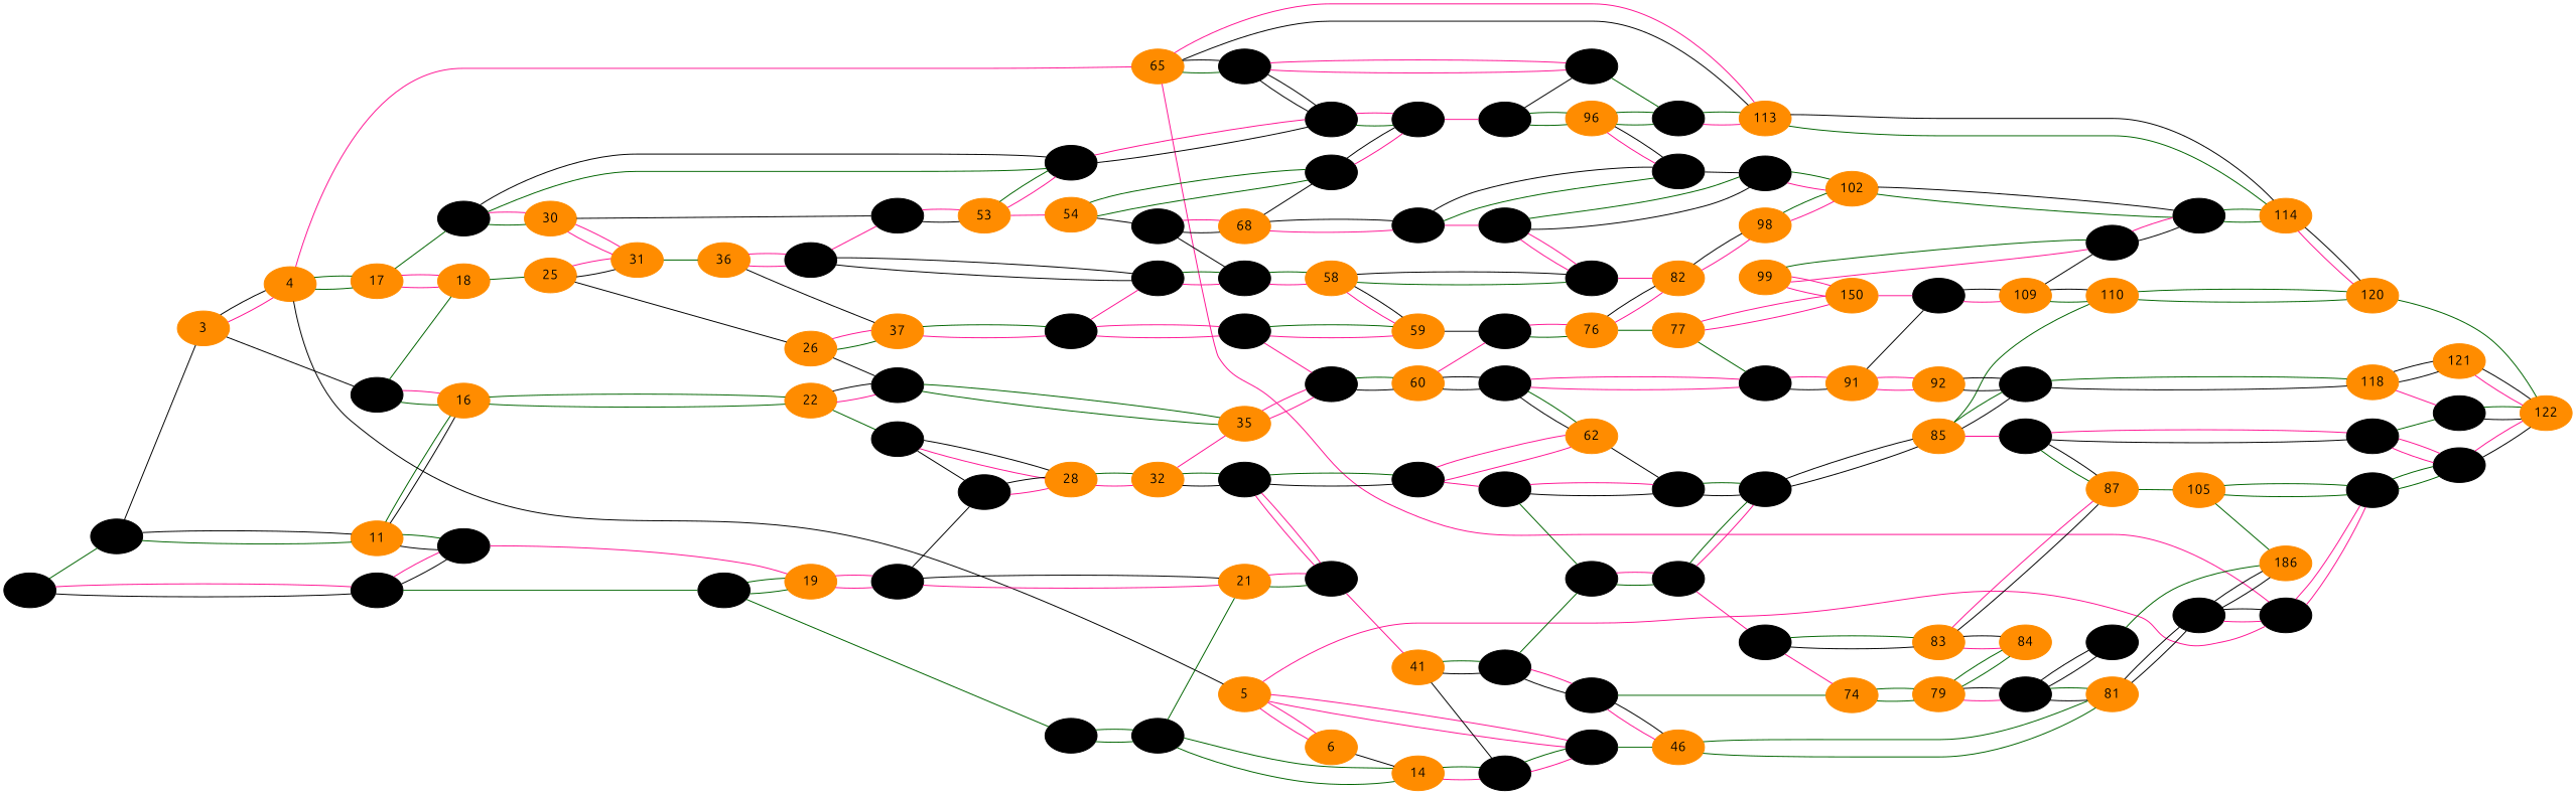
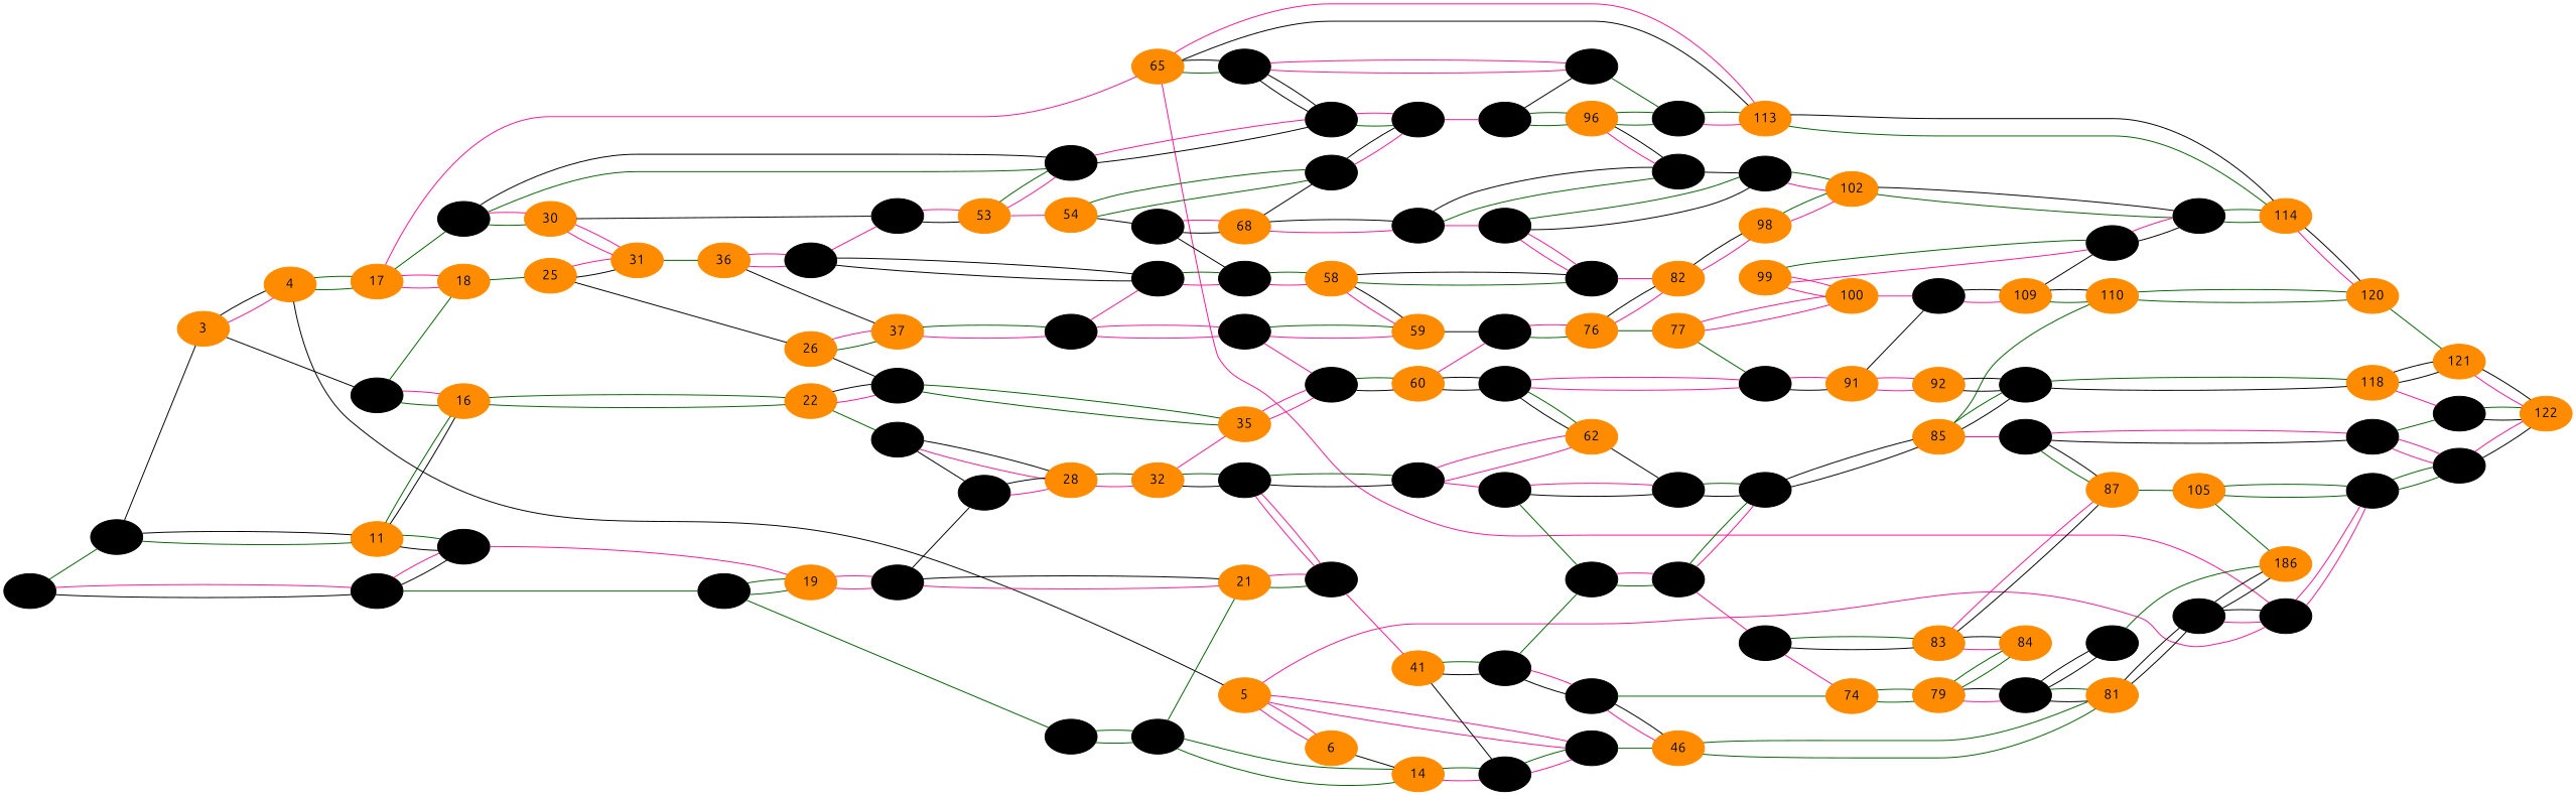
  graph {
    fontname=Ubuntu
    rankdir=LR
    node [color=black fontname=Ubuntu style=filled]
    edge [color=deeppink fontname=Ubuntu]
    1
    2
    8
    3 [color=darkorange]
    11 [color=darkorange]
    9
    12
    4 [color=darkorange]
    15
    16 [color=darkorange]
    5 [color=darkorange]
    17 [color=darkorange]
    65 [color=darkorange]
    18 [color=darkorange]
    6 [color=darkorange]
    43
    90
    29
    66
    113 [color=darkorange]
    14 [color=darkorange]
    46 [color=darkorange]
    115
    42
    10
    13
    19 [color=darkorange]
    20
    21 [color=darkorange]
    22 [color=darkorange]
    34
    25 [color=darkorange]
    23
    27
    30 [color=darkorange]
    57
    26 [color=darkorange]
    31 [color=darkorange]
    24
    28 [color=darkorange]
    41 [color=darkorange]
    35 [color=darkorange]
    32 [color=darkorange]
    37 [color=darkorange]
    36 [color=darkorange]
    38
    40
    33
    52
    67
    53 [color=darkorange]
    50
    47
    48
    62 [color=darkorange]
    44
    60 [color=darkorange]
    51
    39
    59 [color=darkorange]
    56
    64
    61
    45
    49
    81 [color=darkorange]
    74 [color=darkorange]
    72
    79 [color=darkorange]
    89
    63
    75
    73
    58 [color=darkorange]
    54 [color=darkorange]
    55
    88
    68 [color=darkorange]
    94
    69
    71
    82 [color=darkorange]
    76 [color=darkorange]
    78
    91 [color=darkorange]
    85 [color=darkorange]
    77 [color=darkorange]
    107
    114 [color=darkorange]
    108
    95
    70
    97
    101
    102 [color=darkorange]
    98 [color=darkorange]
    83 [color=darkorange]
    84 [color=darkorange]
    87 [color=darkorange]
    80
    86
    93
    110 [color=darkorange]
-   100 [color=darkorange label=150]
+   100 [color=darkorange]
    103
    92 [color=darkorange]
    104
    n108 [color=darkorange label=186]
    105 [color=darkorange]
    116
    118 [color=darkorange]
    117
    119
    109 [color=darkorange]
    120 [color=darkorange]
    121 [color=darkorange]
    96 [color=darkorange]
    99 [color=darkorange]
    111
    112
    122 [color=darkorange]
    1 -- 2 [color=darkgreen]
    1 -- 8 [color=black]
    1 -- 8
    2 -- 3 [color=black]
    2 -- 11 [color=darkgreen]
    2 -- 11 [color=black]
    8 -- 9 [color=darkgreen]
    8 -- 12 [color=black]
    8 -- 12
    3 -- 4
    3 -- 4 [color=black]
    3 -- 15 [color=black]
    11 -- 12 [color=black]
    11 -- 12 [color=darkgreen]
    11 -- 16 [color=black]
    11 -- 16 [color=darkgreen]
    9 -- 10 [color=darkgreen]
    9 -- 19 [color=darkgreen]
    9 -- 19 [color=darkgreen]
    12 -- 19
    4 -- 5 [color=black]
    4 -- 17 [color=darkgreen]
    4 -- 17 [color=darkgreen]
-   4 -- 65
+   17 -- 65
    15 -- 16 [color=darkgreen]
    15 -- 16
    15 -- 18 [color=darkgreen]
    16 -- 22 [color=darkgreen]
    16 -- 22 [color=darkgreen]
    5 -- 6
    5 -- 6
    5 -- 43
    5 -- 43
    5 -- 90
    17 -- 18
    17 -- 18
    17 -- 29 [color=darkgreen]
    65 -- 90
    65 -- 66 [color=darkgreen]
    65 -- 66 [color=black]
    65 -- 113 [color=black]
    65 -- 113
    18 -- 25 [color=darkgreen]
    6 -- 14 [color=black]
    43 -- 46 [color=darkgreen]
    90 -- 115
    90 -- 115
    29 -- 30 [color=darkgreen]
    29 -- 30
    29 -- 57 [color=darkgreen]
    29 -- 57 [color=black]
    66 -- 67 [color=black]
    66 -- 67 [color=black]
    66 -- 107
    66 -- 107
    113 -- 114 [color=darkgreen]
    113 -- 114 [color=black]
    14 -- 42
    14 -- 42 [color=darkgreen]
    46 -- 81 [color=darkgreen]
    46 -- 81 [color=darkgreen]
    115 -- 117 [color=darkgreen]
    115 -- 117 [color=darkgreen]
    42 -- 43
    42 -- 43 [color=darkgreen]
    10 -- 13 [color=darkgreen]
    10 -- 13 [color=darkgreen]
    13 -- 14 [color=darkgreen]
    13 -- 14 [color=darkgreen]
    13 -- 21 [color=darkgreen]
    19 -- 20
    19 -- 20
    20 -- 21
    20 -- 21 [color=black]
    20 -- 24 [color=black]
    21 -- 34 [color=darkgreen]
    21 -- 34
    22 -- 23 [color=darkgreen]
    22 -- 27
    22 -- 27 [color=black]
    34 -- 41
    25 -- 26 [color=black]
    25 -- 31 [color=black]
    25 -- 31
    23 -- 24 [color=black]
    23 -- 28
    23 -- 28 [color=black]
    27 -- 35 [color=darkgreen]
    27 -- 35 [color=darkgreen]
    30 -- 31
    30 -- 31
    30 -- 52 [color=black]
    57 -- 67 [color=black]
    57 -- 67
    26 -- 27 [color=black]
    26 -- 37 [color=darkgreen]
    26 -- 37
    31 -- 36 [color=darkgreen]
    24 -- 28
    24 -- 28 [color=black]
    28 -- 32
    28 -- 32 [color=darkgreen]
    41 -- 42 [color=black]
    41 -- 44 [color=black]
    41 -- 44 [color=darkgreen]
    35 -- 40
    35 -- 40
    32 -- 35
    32 -- 33 [color=black]
    32 -- 33 [color=darkgreen]
    37 -- 38
    37 -- 38 [color=darkgreen]
    36 -- 37 [color=black]
    36 -- 50
    36 -- 50
    38 -- 51
    38 -- 39
    38 -- 39
    40 -- 60 [color=black]
    40 -- 60 [color=darkgreen]
    33 -- 34
    33 -- 34
    33 -- 47 [color=black]
    33 -- 47 [color=darkgreen]
    52 -- 53 [color=black]
    52 -- 53
    67 -- 94 [color=darkgreen]
    67 -- 94
    53 -- 57
    53 -- 57 [color=darkgreen]
    53 -- 54
    50 -- 52
    50 -- 51 [color=black]
    50 -- 51 [color=black]
    47 -- 48
    47 -- 62
    47 -- 62
    48 -- 49 [color=darkgreen]
    48 -- 63 [color=black]
    48 -- 63
    62 -- 63 [color=black]
    44 -- 45 [color=black]
    44 -- 45
    44 -- 49 [color=darkgreen]
    60 -- 64
    60 -- 61 [color=black]
    60 -- 61 [color=black]
    51 -- 56
    51 -- 56 [color=darkgreen]
    39 -- 40
    39 -- 59
    39 -- 59 [color=darkgreen]
    59 -- 64 [color=black]
    56 -- 58
    56 -- 58 [color=darkgreen]
    64 -- 76 [color=darkgreen]
    64 -- 76
    61 -- 62 [color=black]
    61 -- 62 [color=darkgreen]
    61 -- 78
    61 -- 78
    45 -- 46
    45 -- 46 [color=black]
    45 -- 74 [color=darkgreen]
    49 -- 72 [color=darkgreen]
    49 -- 72
    81 -- 89 [color=black]
    81 -- 89 [color=black]
    74 -- 79 [color=darkgreen]
    74 -- 79 [color=darkgreen]
    72 -- 75
    72 -- 75 [color=darkgreen]
    72 -- 73
    79 -- 84 [color=darkgreen]
    79 -- 84 [color=darkgreen]
    79 -- 80
    79 -- 80 [color=black]
    89 -- 90
    89 -- 90 [color=black]
    89 -- n108 [color=black]
    89 -- n108 [color=black]
    63 -- 75 [color=black]
    63 -- 75 [color=darkgreen]
    75 -- 85 [color=black]
    75 -- 85 [color=black]
    73 -- 74
    73 -- 83 [color=black]
    73 -- 83 [color=darkgreen]
    58 -- 59
    58 -- 59 [color=black]
    58 -- 71 [color=darkgreen]
    58 -- 71 [color=black]
    54 -- 55 [color=black]
    54 -- 88 [color=darkgreen]
    54 -- 88 [color=darkgreen]
    55 -- 56 [color=black]
    55 -- 68 [color=black]
    55 -- 68
    88 -- 94
    88 -- 94 [color=black]
    68 -- 88 [color=black]
    68 -- 69
    68 -- 69 [color=black]
    94 -- 95
    69 -- 70
    69 -- 97 [color=darkgreen]
    69 -- 97 [color=black]
    71 -- 82
    82 -- 98
    82 -- 98 [color=black]
    76 -- 82
    76 -- 82 [color=black]
    76 -- 77 [color=darkgreen]
    78 -- 91 [color=black]
    78 -- 91
    91 -- 103 [color=black]
    91 -- 92
    91 -- 92
    85 -- 86
    85 -- 93 [color=black]
    85 -- 93 [color=darkgreen]
    85 -- 110 [color=darkgreen]
    77 -- 78 [color=darkgreen]
    77 -- 100
    77 -- 100
    107 -- 108 [color=darkgreen]
    114 -- 120
    114 -- 120 [color=black]
    108 -- 113
    108 -- 113 [color=darkgreen]
    95 -- 107 [color=black]
    95 -- 96 [color=darkgreen]
    95 -- 96 [color=darkgreen]
    70 -- 71
    70 -- 71
    70 -- 101 [color=black]
    70 -- 101 [color=darkgreen]
    97 -- 101 [color=black]
    101 -- 102
    101 -- 102 [color=darkgreen]
    102 -- 112 [color=darkgreen]
    102 -- 112 [color=black]
    98 -- 102
    98 -- 102 [color=darkgreen]
    83 -- 84
    83 -- 84 [color=black]
    83 -- 87 [color=black]
    83 -- 87
    87 -- 105 [color=darkgreen]
    80 -- 81 [color=black]
    80 -- 81 [color=darkgreen]
    80 -- 104 [color=black]
    80 -- 104 [color=black]
    86 -- 87 [color=darkgreen]
    86 -- 87 [color=black]
    86 -- 116 [color=black]
    86 -- 116
    93 -- 118 [color=black]
    93 -- 118 [color=darkgreen]
    110 -- 120 [color=darkgreen]
    110 -- 120 [color=darkgreen]
    100 -- 103
    103 -- 109
    103 -- 109 [color=black]
    92 -- 93 [color=black]
    92 -- 93 [color=black]
    104 -- n108 [color=darkgreen]
    105 -- 115 [color=darkgreen]
    105 -- 115 [color=darkgreen]
    105 -- n108 [color=darkgreen]
    116 -- 117
    116 -- 117
    116 -- 119 [color=darkgreen]
    118 -- 119
    118 -- 121 [color=black]
    118 -- 121 [color=black]
    117 -- 122 [color=black]
    117 -- 122
    119 -- 122 [color=black]
    119 -- 122 [color=darkgreen]
    109 -- 110 [color=darkgreen]
    109 -- 110 [color=black]
    109 -- 111 [color=black]
-   120 -- 122 [color=darkgreen]
+   120 -- 121 [color=darkgreen]
    121 -- 122
    121 -- 122 [color=black]
    96 -- 108 [color=darkgreen]
    96 -- 108 [color=darkgreen]
    96 -- 97
    96 -- 97 [color=black]
    99 -- 100
    99 -- 100
    99 -- 111
    99 -- 111 [color=darkgreen]
    111 -- 112 [color=black]
    111 -- 112
    112 -- 114 [color=darkgreen]
    112 -- 114 [color=darkgreen]
  }
